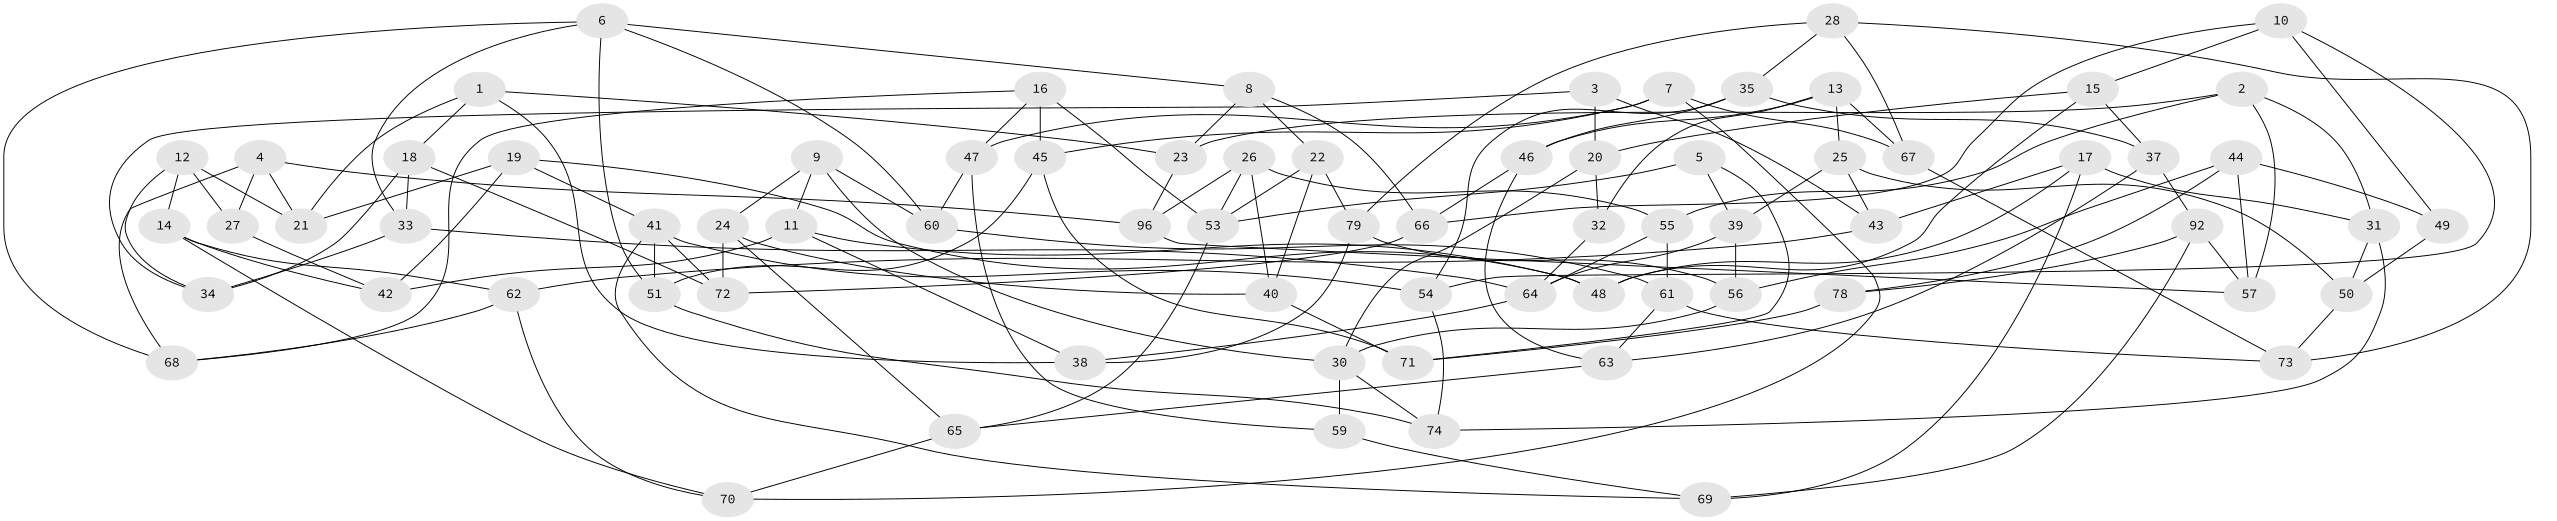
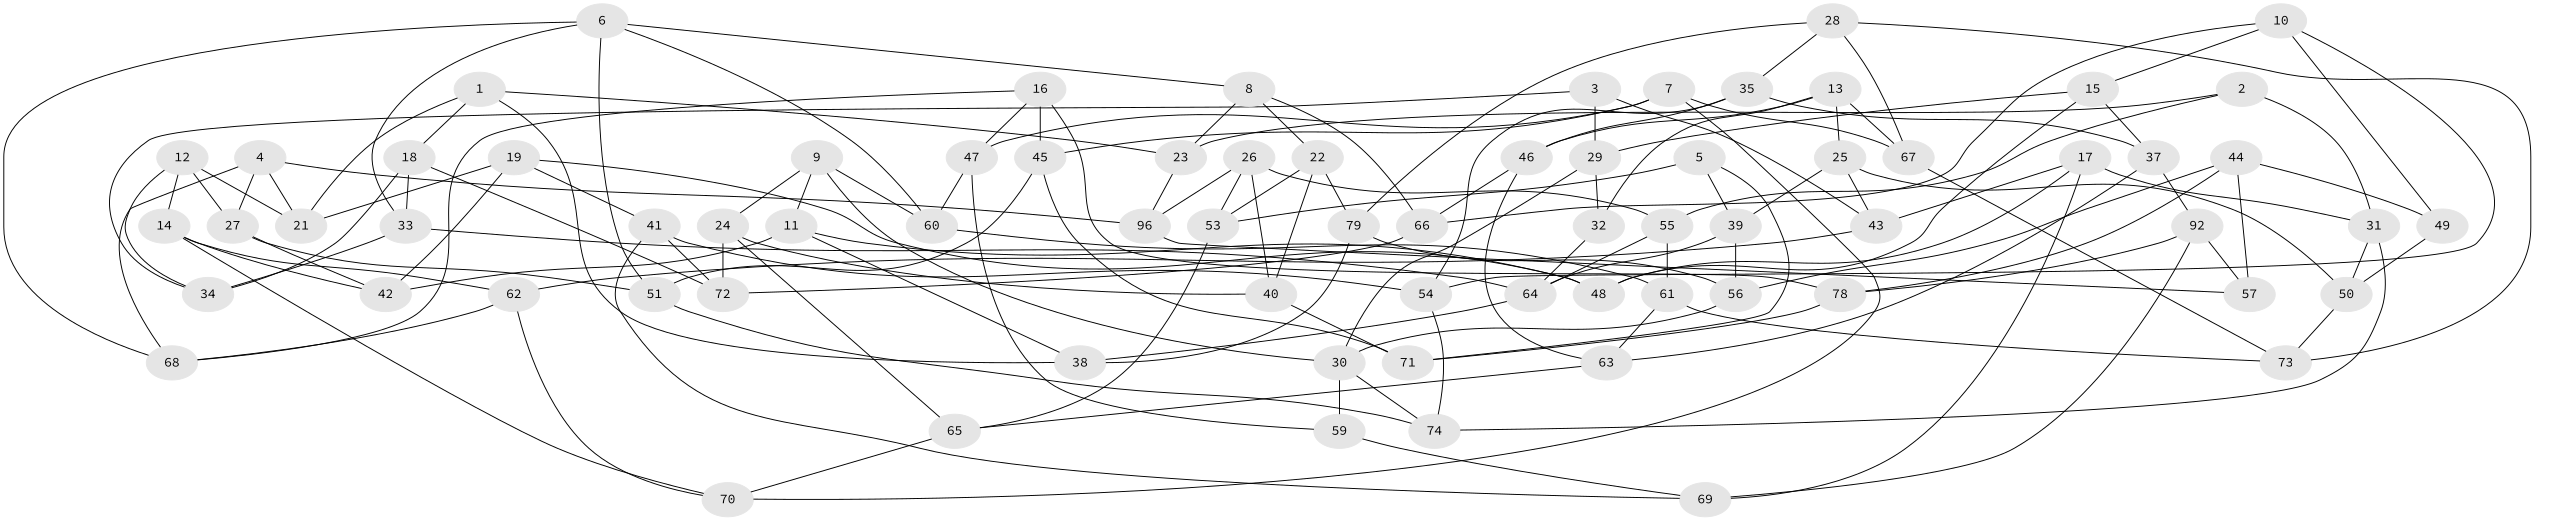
  graph {
    fontname="Source Code Pro"
    node [color=gray90 fontname="Source Code Pro" style=filled]
    edge [fontname="Source Code Pro"]
    1
    18
    21
    23
    38
    34
    33
    72
    n9 [label=96]
    2
    31
    55
    57
    50
    74
    64
    61
    3
-   20
+   20 [label=29]
    43
    30
    32
    62
    51
    4
    27
    68
    42
    5
    39
    53
    71
    56
    49
    65
    6
    8
    60
    22
    66
    7
    45
    47
    67
    70
    59
    73
    n48 [label=79]
    40
    9
    11
    24
    48
    10
    15
    54
    37
    12
    14
    13
    25
    46
    63
    n64 [label=92]
    16
    n66 [label=78]
    17
    69
    19
    41
    26
    28
    35
    44
    1 -- 18
    1 -- 21
    1 -- 23
    1 -- 38
    18 -- 34
    18 -- 33
    18 -- 72
    23 -- n9
    33 -- 34
    33 -- 64
    n9 -- 57
    2 -- 23
    2 -- 31
    2 -- 55
-   2 -- 57
    31 -- 50
    31 -- 74
    55 -- 64
    55 -- 61
    50 -- 73
    64 -- 38
    61 -- 73
    61 -- 63
    3 -- 34
    3 -- 20
    3 -- 43
    20 -- 30
    20 -- 32
    43 -- 62
    30 -- 74
    30 -- 59
    32 -- 64
    62 -- 68
    62 -- 70
    51 -- 74
    4 -- 21
    4 -- n9
    4 -- 27
    4 -- 68
-   41 -- 51
+   27 -- 51
    27 -- 42
    5 -- 39
    5 -- 53
    5 -- 71
    39 -- 64
    39 -- 56
    53 -- 65
    56 -- 30
    49 -- 50
    65 -- 70
    6 -- 33
    6 -- 51
    6 -- 68
    6 -- 8
    6 -- 60
    8 -- 23
    8 -- 22
    8 -- 66
    60 -- 61
    22 -- 53
    22 -- n48
    22 -- 40
    66 -- 72
    7 -- 45
    7 -- 47
    7 -- 67
    7 -- 70
    45 -- 51
    45 -- 71
    47 -- 60
    47 -- 59
    67 -- 73
    59 -- 69
    n48 -- 38
    n48 -- 56
    40 -- 71
    9 -- 30
    9 -- 60
    9 -- 11
    9 -- 24
    11 -- 38
    11 -- 42
    11 -- 48
    24 -- 72
    24 -- 65
    24 -- 40
    10 -- 49
    10 -- 66
    10 -- 15
    10 -- 54
    15 -- 20
    15 -- 48
    15 -- 37
    54 -- 74
    37 -- 63
    37 -- n64
    12 -- 21
    12 -- 34
    12 -- 27
    12 -- 14
    14 -- 62
    14 -- 42
    14 -- 70
    13 -- 32
    13 -- 67
    13 -- 25
    13 -- 46
    25 -- 50
    25 -- 43
    25 -- 39
    46 -- 66
    46 -- 63
    63 -- 65
    n64 -- 57
    n64 -- n66
    n64 -- 69
    16 -- 68
    16 -- 45
    16 -- 47
-   16 -- 53
+   16 -- n66
    n66 -- 71
    17 -- 31
    17 -- 43
    17 -- 48
    17 -- 69
    19 -- 21
    19 -- 42
    19 -- 48
    19 -- 41
    41 -- 72
    41 -- 54
    41 -- 69
    26 -- n9
    26 -- 55
    26 -- 53
    26 -- 40
    28 -- 67
    28 -- 73
    28 -- n48
    28 -- 35
    35 -- 54
    35 -- 37
    35 -- 46
    44 -- 57
    44 -- 56
    44 -- 49
    44 -- n66
  }
